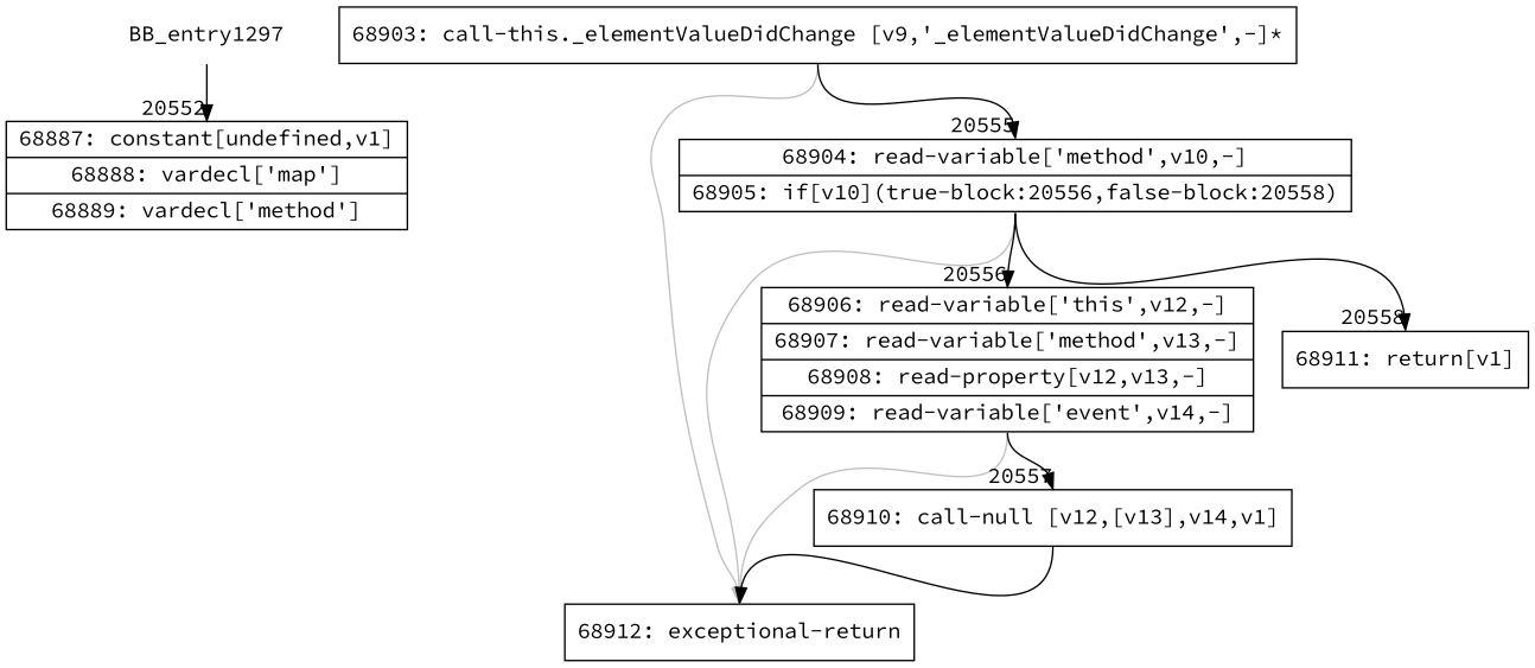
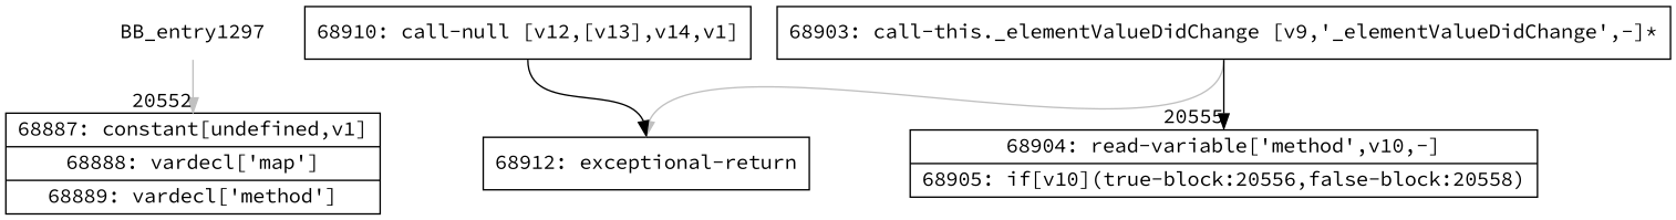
  digraph {
    fontname="Source Code Pro"
    rankdir=TD
    node [fontname="Source Code Pro" shape=record]
    edge [fontname="Source Code Pro" headport=n tailport=s]
    n1 [label=BB_entry1297 shape=none]
    n2 [label="{68887: constant[undefined,v1]|68888: vardecl['map']|68889: vardecl['method']}"]
    n3 [label="{68903: call-this._elementValueDidChange [v9,'_elementValueDidChange',-]*}"]
    n4 [label="{68912: exceptional-return}"]
    n5 [label="{68904: read-variable['method',v10,-]|68905: if[v10](true-block:20556,false-block:20558)}"]
-   n6 [label="{68906: read-variable['this',v12,-]|68907: read-variable['method',v13,-]|68908: read-property[v12,v13,-]|68909: read-variable['event',v14,-]}"]
-   n7 [label="{68911: return[v1]}"]
    n8 [label="{68910: call-null [v12,[v13],v14,v1]}"]
-   n1 -> n2 [headlabel="    20552"]
+   n1 -> n2 [headlabel="    20552" color=gray]
    n3 -> n4 [color=gray]
    n3 -> n5 [headlabel="      20555"]
-   n5 -> n4 [color=gray]
-   n5 -> n6 [headlabel="      20556"]
-   n5 -> n7 [headlabel="      20558"]
-   n6 -> n4 [color=gray]
-   n6 -> n8 [headlabel="      20557"]
    n8 -> n4 [color=black]
  }
